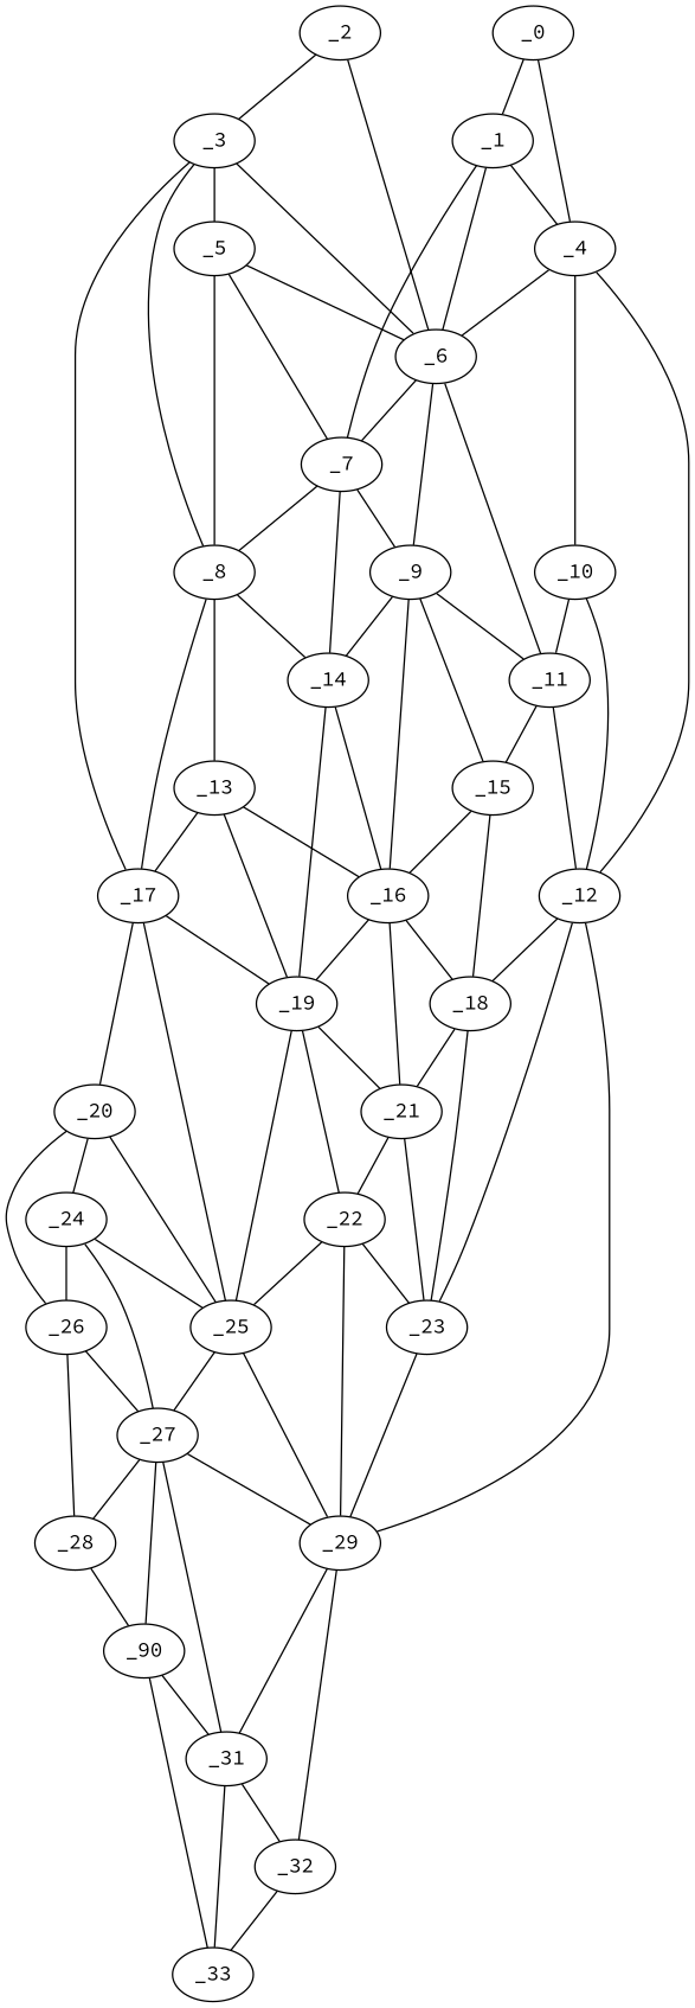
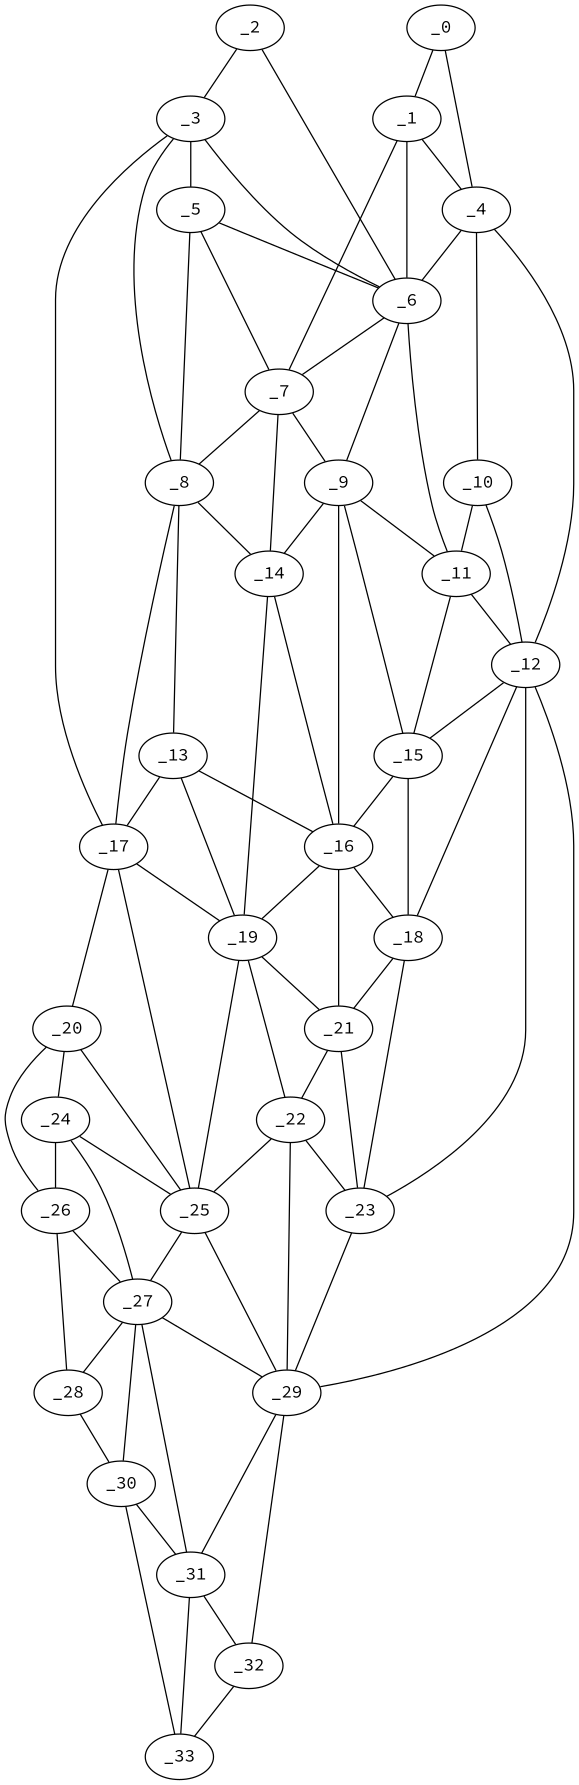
  graph {
    fontname="Source Code Pro"
    node [fontname="Source Code Pro" x=46 y=64]
    edge [fontname="Source Code Pro" valence=2]
    _0 [x=5 y=81]
    _1 [x=7 y=69]
    _4 [x=26 y=87]
    _6 [x=32 y=76]
    _7 [x=45]
    _10 [y=92]
    _12 [x=55 y=95]
    _2 [x=13 y=63]
    _3 [x=23 y=58]
    _11 [x=47 y=82]
    _9 [y=71]
    _15 [x=58 y=79]
    _18 [x=68 y=84]
    _23 [x=81 y=79]
    _29 [x=102 y=70]
    _5 [x=29 y=57]
    _8 [y=49]
    _17 [x=65 y=39]
    _14 [x=58 y=61]
    _16 [x=62 y=75]
    _13 [x=58 y=43]
    _19 [x=69]
    _20 [x=74 y=35]
    _25 [x=88 y=52]
    _21 [x=75 y=77]
    _22 [x=79 y=65]
    _24 [x=86 y=36]
    _26 [x=91 y=34]
    _27 [x=97 y=45]
    _31 [x=118 y=55]
    _32 [x=122 y=58]
    _33 [x=123 y=45]
    _28 [x=102 y=37]
-   _30 [x=111 y=40 label=_90]
+   _30 [x=111 y=40]
    _0 -- _1 [valence=1]
    _0 -- _4 [valence=1]
    _1 -- _4 [valence=1]
    _1 -- _6 [valence=1]
    _1 -- _7 [valence=1]
    _4 -- _6
    _4 -- _10
    _4 -- _12 [valence=1]
    _6 -- _7
    _6 -- _11
    _6 -- _9
    _7 -- _9
    _7 -- _8
    _7 -- _14 [valence=1]
    _10 -- _12
    _10 -- _11 [valence=1]
+   _12 -- _15
    _12 -- _18 [valence=1]
    _12 -- _23
    _12 -- _29 [valence=1]
    _2 -- _6
    _2 -- _3 [valence=1]
    _3 -- _6 [valence=1]
    _3 -- _5
    _3 -- _8
    _3 -- _17 [valence=1]
    _11 -- _12 [valence=1]
    _11 -- _15
    _9 -- _11
    _9 -- _15 [valence=1]
    _9 -- _14
    _9 -- _16 [valence=1]
    _15 -- _18
    _15 -- _16
    _18 -- _23
    _18 -- _21
    _23 -- _29
    _29 -- _31
    _29 -- _32 [valence=1]
    _5 -- _6
    _5 -- _7
    _5 -- _8
    _8 -- _17
    _8 -- _14
    _8 -- _13
    _17 -- _19 [valence=1]
    _17 -- _20 [valence=1]
    _17 -- _25
    _14 -- _16
    _14 -- _19
    _16 -- _18
    _16 -- _19
    _16 -- _21 [valence=1]
    _13 -- _17 [valence=1]
    _13 -- _16 [valence=1]
    _13 -- _19
    _19 -- _25
    _19 -- _21
    _19 -- _22
    _20 -- _25
    _20 -- _24
    _20 -- _26 [valence=1]
    _25 -- _29
    _25 -- _27
    _21 -- _23 [valence=1]
    _21 -- _22 [valence=1]
    _22 -- _23
    _22 -- _29 [valence=1]
    _22 -- _25 [valence=1]
    _24 -- _25
    _24 -- _26
    _24 -- _27
    _26 -- _27 [valence=1]
    _26 -- _28 [valence=1]
    _27 -- _29
    _27 -- _31
    _27 -- _28
    _27 -- _30
    _31 -- _32 [valence=1]
    _31 -- _33
    _32 -- _33 [valence=1]
    _28 -- _30 [valence=1]
    _30 -- _31
    _30 -- _33 [valence=1]
  }
